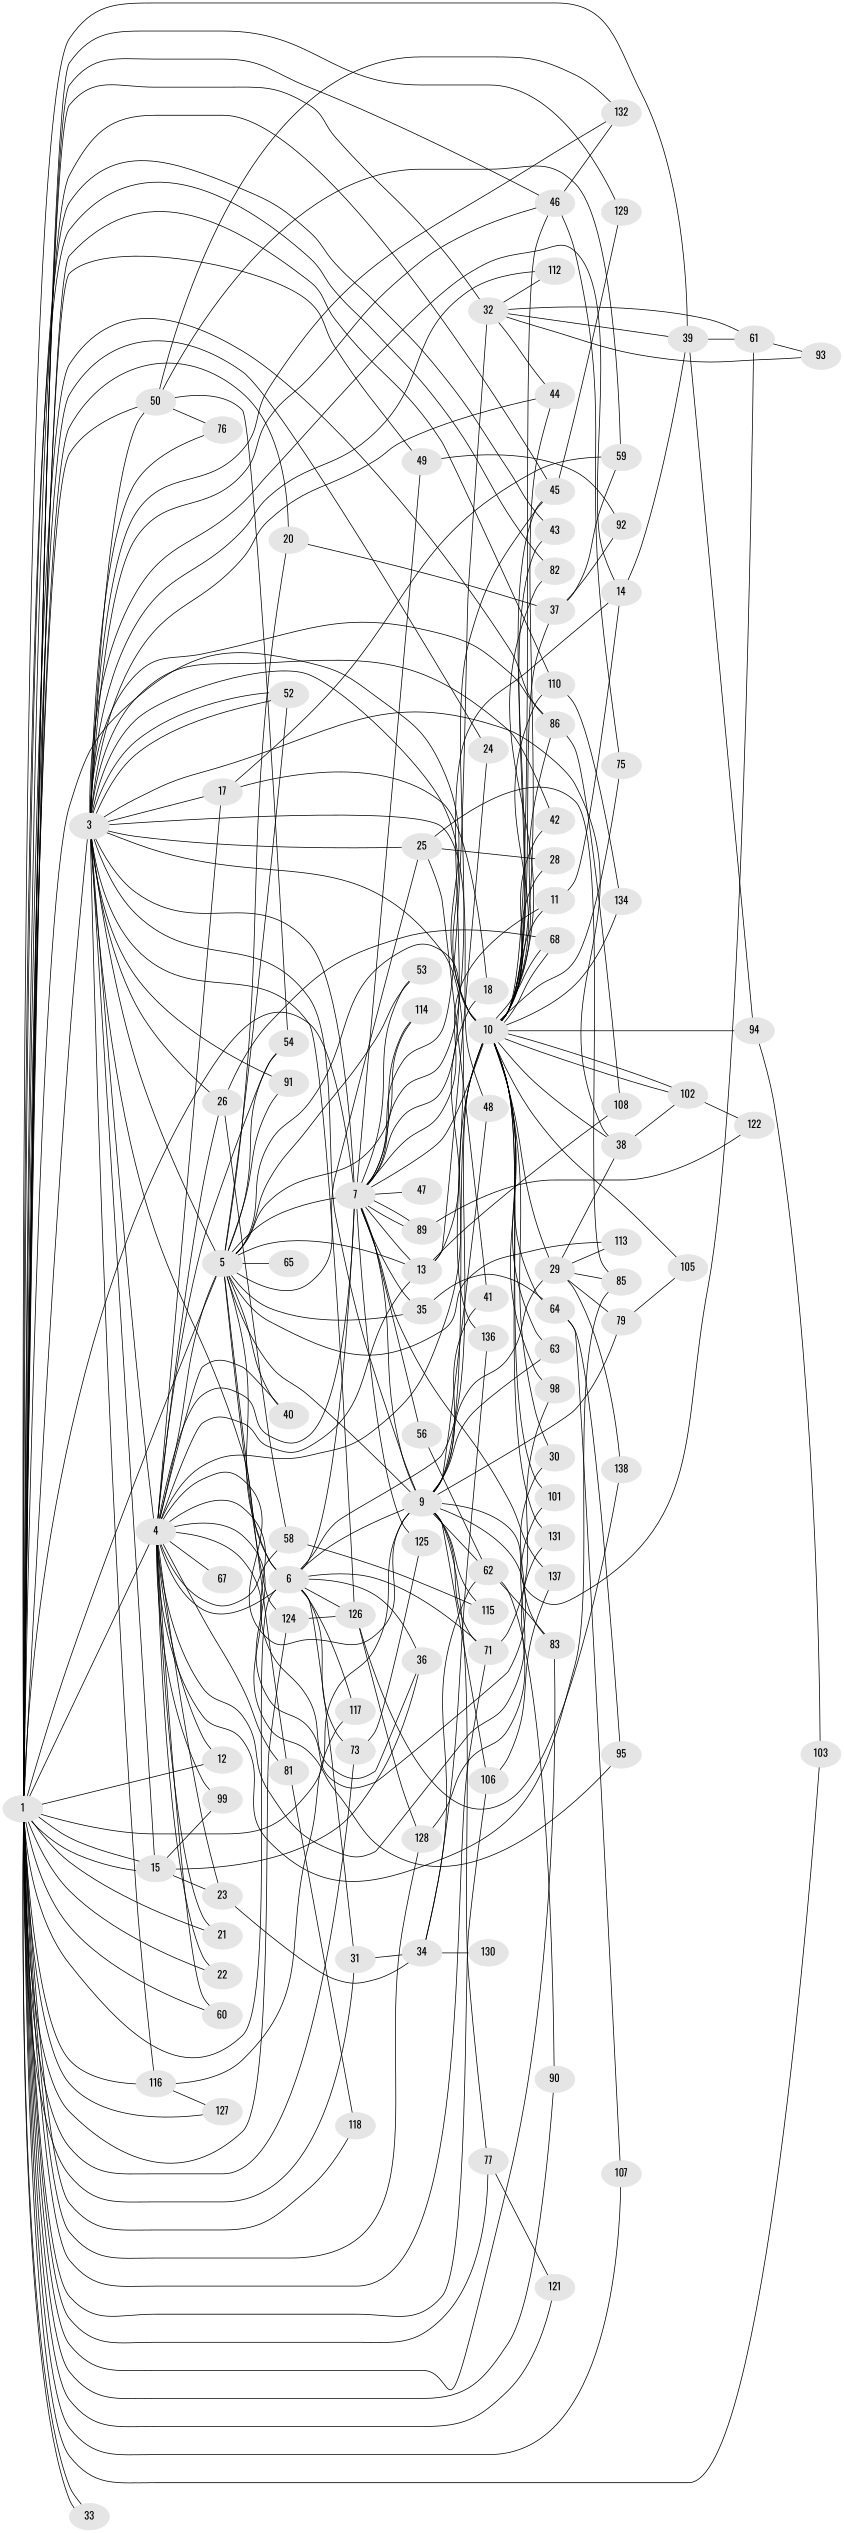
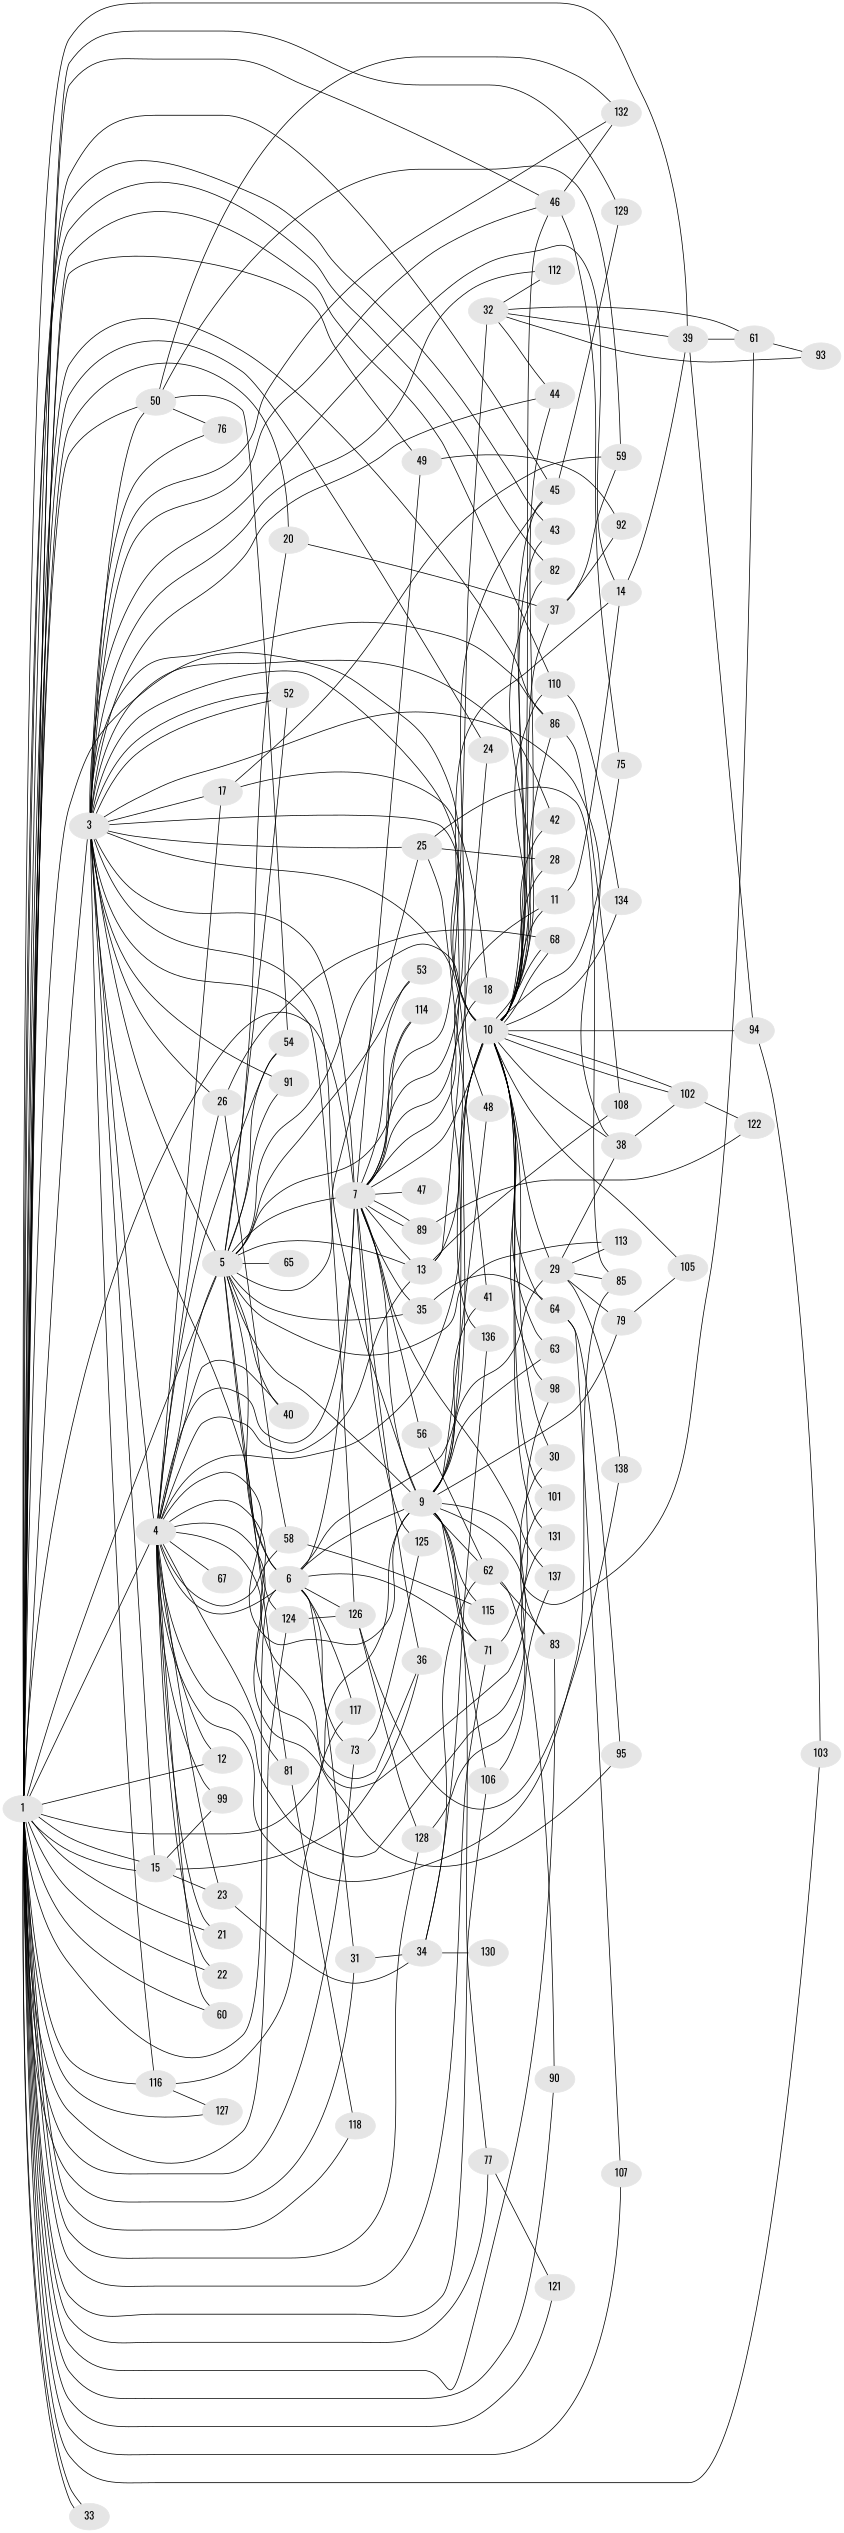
  graph {
    fontname=Oswald
    rankdir=LR
    node [color=gray90 fontname=Oswald style=filled]
    edge [fontname=Oswald]
    1 [super="+2"]
    3 [super="+51"]
    4 [super="+100"]
    5 [super="+57"]
    6
    7 [super="+8"]
    9 [super="+55"]
    10 [super="+27"]
    12
    15 [super="+78"]
    20
    21
    22
    24
    31
    32
    33
    39 [super="+88"]
    43
    45 [super="+66"]
    46 [super="+72"]
    49
    50
    60
    71 [super="+84"]
    73 [super="+74"]
    77 [super="+111"]
    82
    83
    86 [super="+96"]
    90
    103
    106
    107
    110
    116
    118
    121
    124
    127
    128
    129
    14 [super="+109"]
    17 [super="+19"]
    25
    26 [super="+104"]
    38
    42
    44 [super="+123"]
    48
    52
    76
    91
    112
    126 [super="+135"]
    132 [super="+133"]
    136
    13 [super="+16"]
    23
    30
    36 [super="+70"]
    40
    54 [super="+80"]
    58
    67
    81
    85
    95
    n69 [label=99]
    101
    35
    53
    65
    113
    114
    117
    11
    47
    56
    89
    125
    137
    29 [super="+119"]
    41
    61 [super="+99"]
    62 [super="+87"]
    63
    79
    115
    28
    37
    64
    68
    75
    94
    98
    102
    105
    131
    134
    34 [super="+120"]
    93
    130
    92
    59 [super="+69"]
    108
    18
    138
    122
    1 -- 3 [weight=2]
    1 -- 4 [weight=2]
    1 -- 5 [weight=2]
    1 -- 6 [weight=2]
    1 -- 7 [weight=4]
    1 -- 9 [weight=2]
    1 -- 10 [weight=3]
    1 -- 12
    1 -- 15
    1 -- 15
    1 -- 20
    1 -- 21
    1 -- 22
    1 -- 24
    1 -- 31
-   1 -- 32
    1 -- 33
    1 -- 33
    1 -- 39
    1 -- 43
    1 -- 45
    1 -- 46
    1 -- 49
    1 -- 50
    1 -- 60
    1 -- 71
    1 -- 73 [weight=2]
    1 -- 77
    1 -- 82
    1 -- 83
    1 -- 86
    1 -- 90
    1 -- 103
    1 -- 106
    1 -- 107
    1 -- 110
    1 -- 116
    1 -- 118
    1 -- 121
    1 -- 124
    1 -- 127
    1 -- 128
    1 -- 129
    3 -- 4
    3 -- 5
    3 -- 6
    3 -- 7 [weight=2]
    3 -- 9
    3 -- 10
    3 -- 15
    3 -- 46
    3 -- 50
    3 -- 86
    3 -- 116
    3 -- 14
    3 -- 17 [weight=2]
    3 -- 25
    3 -- 26
    3 -- 38
    3 -- 42
    3 -- 44
    3 -- 48
    3 -- 52
    3 -- 52
    3 -- 76
    3 -- 91
    3 -- 112
    3 -- 126
    3 -- 132
    3 -- 136
    4 -- 5
    4 -- 6
    4 -- 7 [weight=2]
    4 -- 9 [weight=2]
    4 -- 10 [weight=2]
    4 -- 12
    4 -- 21
    4 -- 22
    4 -- 60
    4 -- 17
    4 -- 26
    4 -- 13
    4 -- 23
    4 -- 30
    4 -- 36
    4 -- 40
    4 -- 54
    4 -- 58
    4 -- 67
    4 -- 81
    4 -- 85
    4 -- 95
    4 -- n69
    4 -- 101
    5 -- 6
    5 -- 7 [weight=2]
    5 -- 9
    5 -- 10
    5 -- 20
    5 -- 124
    5 -- 25
    5 -- 52
    5 -- 91
    5 -- 13
    5 -- 40
    5 -- 54
    5 -- 81
    5 -- 35
    5 -- 53
    5 -- 65
    5 -- 113
    5 -- 114
    6 -- 7 [weight=2]
    6 -- 9
    6 -- 10
    6 -- 31
    6 -- 71
    6 -- 73
    6 -- 126
    6 -- 117
    7 -- 9 [weight=2]
    7 -- 10 [weight=2]
    7 -- 32
    7 -- 45
    7 -- 49
    7 -- 14
    7 -- 13
-   6 -- 36
+   7 -- 36
    7 -- 35
    7 -- 53
    7 -- 114
    7 -- 11
    7 -- 47 [weight=2]
    7 -- 56
    7 -- 89
    7 -- 89
    7 -- 125
    7 -- 137
    9 -- 10
    9 -- 71
    9 -- 77 [weight=2]
    9 -- 83
    9 -- 106
    9 -- 48
    9 -- 29
    9 -- 41
    9 -- 61
    9 -- 62
    9 -- 63
    9 -- 79
    9 -- 115
    10 -- 43
    10 -- 45
    10 -- 46
    10 -- 82
    10 -- 86
    10 -- 110
    10 -- 38
    10 -- 42
    10 -- 44
    10 -- 30
    10 -- 101
    10 -- 11
    10 -- 29
    10 -- 63
    10 -- 28
    10 -- 37
    10 -- 64
    10 -- 68
    10 -- 68
    10 -- 75
    10 -- 94
    10 -- 98
    10 -- 102
    10 -- 102
    10 -- 105
    10 -- 131
    10 -- 134
    15 -- 23
    15 -- 36
    15 -- n69
    20 -- 37
    31 -- 34
    32 -- 39
    32 -- 44
    32 -- 112
    32 -- 61
    32 -- 93
    39 -- 61
    39 -- 94
    45 -- 129
    46 -- 132
    46 -- 75
    49 -- 92
    50 -- 76
    50 -- 132
    50 -- 54
    50 -- 59
    71 -- 98
    73 -- 125
    77 -- 121
    86 -- 108
    106 -- 137
    110 -- 134
    116 -- 127
    116 -- 117
    124 -- 126
    128 -- 131
    14 -- 39
    17 -- 59
    17 -- 18
    25 -- 85
    25 -- 41
    25 -- 28
    26 -- 58
    26 -- 68
    38 -- 102
    126 -- 128
    126 -- 138
    13 -- 24
    13 -- 108
    13 -- 18
    23 -- 34
    58 -- 115
    81 -- 118
    35 -- 64
    11 -- 14
    56 -- 62
    89 -- 122
    29 -- 38
    29 -- 85
    29 -- 113
    29 -- 79
    29 -- 138
    61 -- 93
    62 -- 83
    62 -- 90
    79 -- 105
    37 -- 92
    37 -- 59
    64 -- 107
    64 -- 95
    94 -- 103
    102 -- 122
    34 -- 136
    34 -- 62
    34 -- 130 [weight=2]
  }
